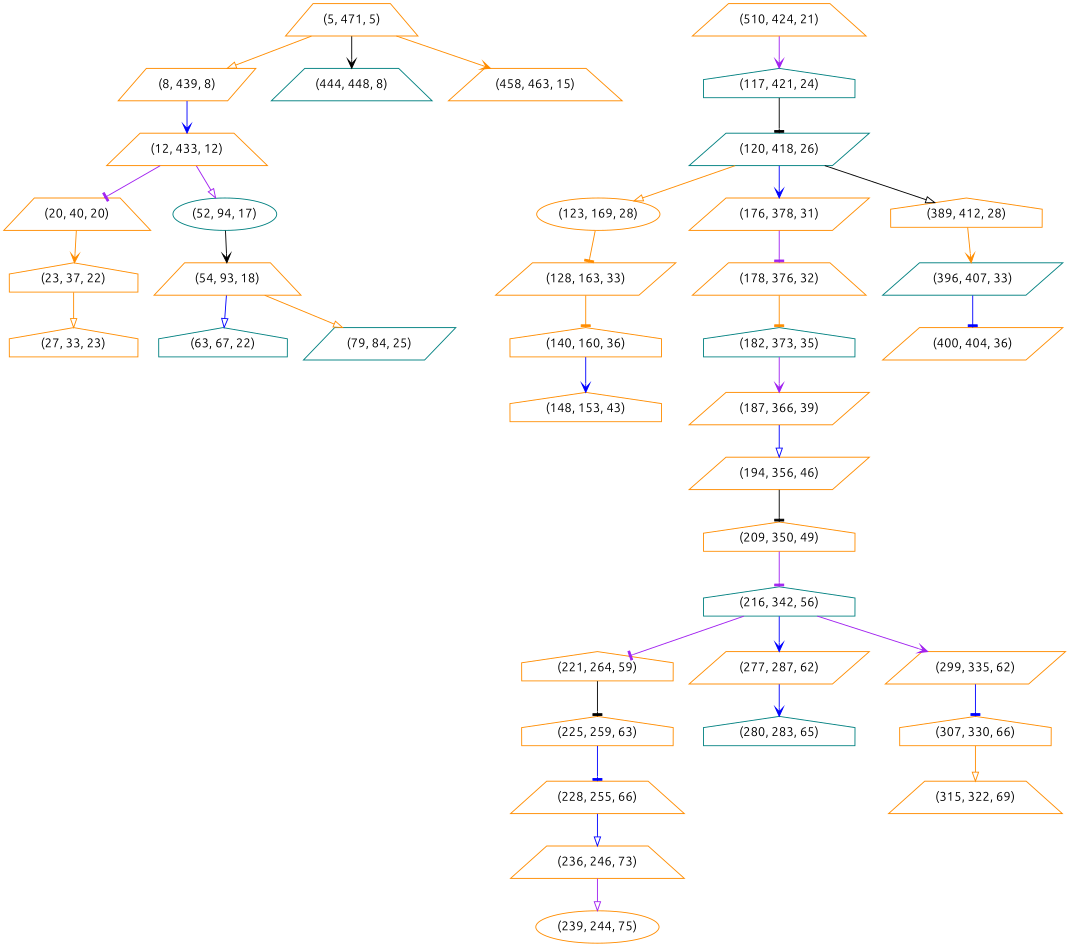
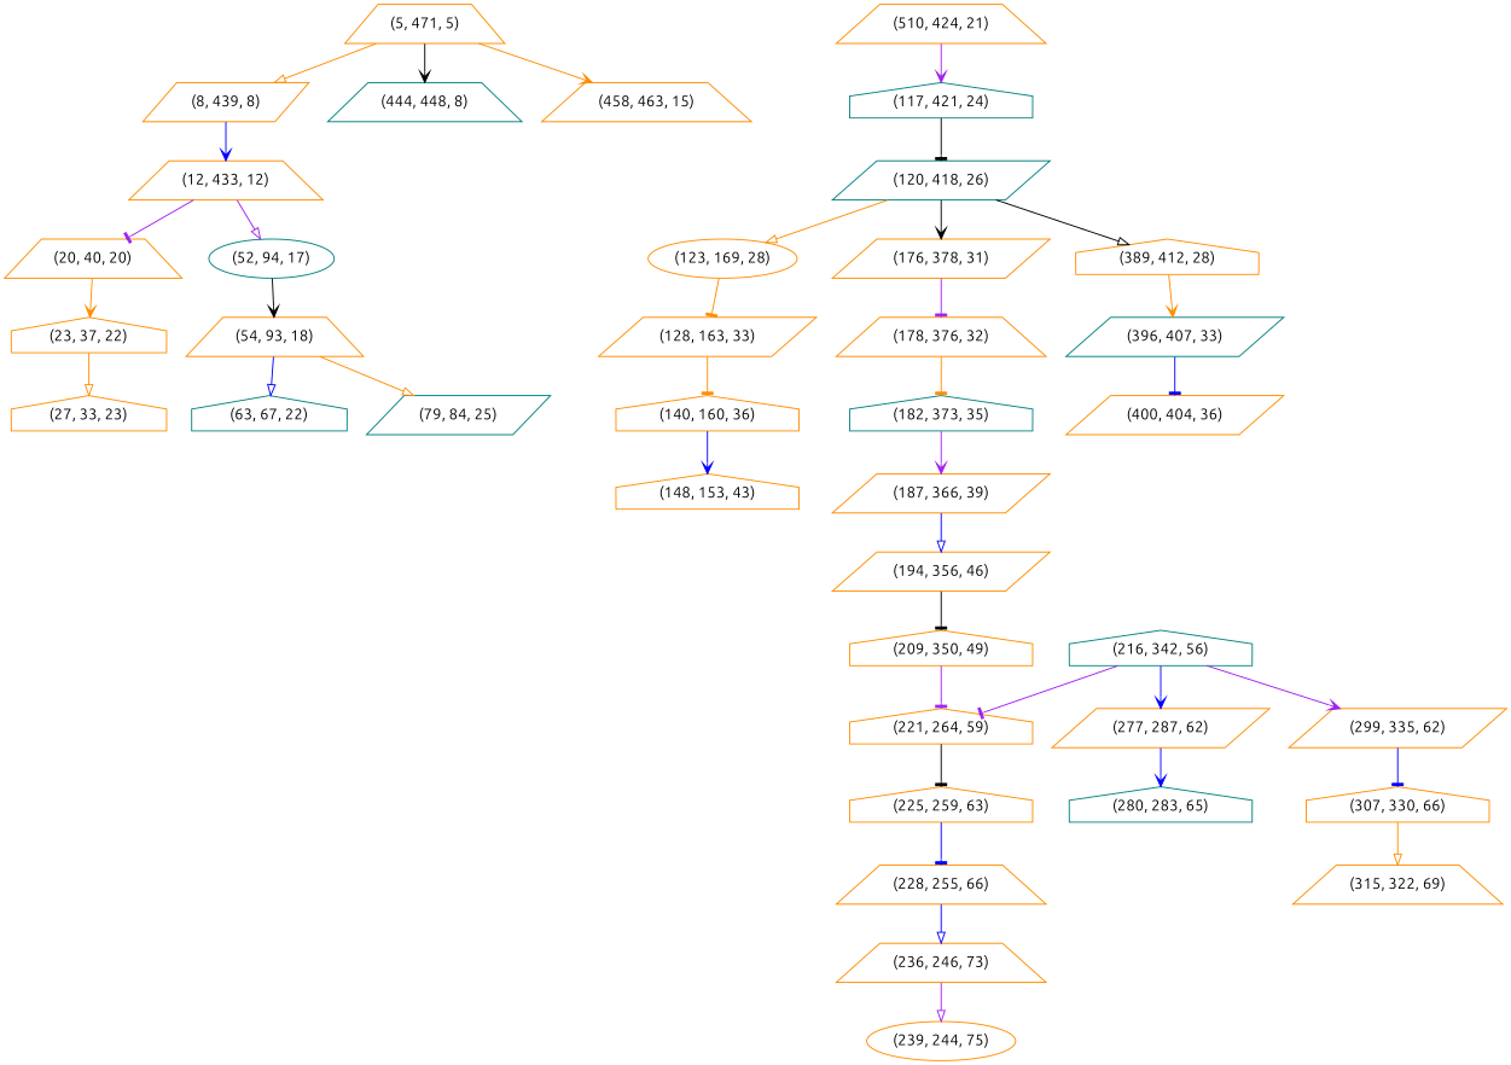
  digraph {
    fontname=Ubuntu
    node [color=darkorange fontname=Ubuntu shape=house]
    edge [arrowhead=vee color=darkorange fontname=Ubuntu]
    "(5, 471, 5)" [shape=trapezium]
    "(8, 439, 8)" [shape=parallelogram]
    "(444, 448, 8)" [color=teal shape=trapezium]
    n4 [label="(458, 463, 15)" shape=trapezium]
    "(12, 433, 12)" [shape=trapezium]
    "(20, 40, 20)" [shape=trapezium]
    "(52, 94, 17)" [color=teal shape=ellipse]
    "(23, 37, 22)"
    "(54, 93, 18)" [shape=trapezium]
    "(27, 33, 23)"
    "(63, 67, 22)" [color=teal]
    "(79, 84, 25)" [color=teal shape=parallelogram]
    n13 [label="(510, 424, 21)" shape=trapezium]
    "(117, 421, 24)" [color=teal]
    "(120, 418, 26)" [color=teal shape=parallelogram]
    "(123, 169, 28)" [shape=ellipse]
    "(176, 378, 31)" [shape=parallelogram]
    "(389, 412, 28)"
    "(128, 163, 33)" [shape=parallelogram]
    "(178, 376, 32)" [shape=trapezium]
    "(396, 407, 33)" [color=teal shape=parallelogram]
    "(140, 160, 36)"
    "(148, 153, 43)"
    "(182, 373, 35)" [color=teal]
    "(187, 366, 39)" [shape=parallelogram]
    "(194, 356, 46)" [shape=parallelogram]
    "(209, 350, 49)"
    "(216, 342, 56)" [color=teal]
    "(221, 264, 59)"
    "(277, 287, 62)" [shape=parallelogram]
    "(299, 335, 62)" [shape=parallelogram]
    "(225, 259, 63)"
    "(280, 283, 65)" [color=teal]
    "(307, 330, 66)"
    "(228, 255, 66)" [shape=trapezium]
    "(236, 246, 73)" [shape=trapezium]
    "(239, 244, 75)" [shape=ellipse]
    "(315, 322, 69)" [shape=trapezium]
    "(400, 404, 36)" [shape=parallelogram]
    "(5, 471, 5)" -> "(8, 439, 8)" [arrowhead=onormal]
    "(5, 471, 5)" -> "(444, 448, 8)" [color=black]
    "(5, 471, 5)" -> n4
    "(8, 439, 8)" -> "(12, 433, 12)" [color=blue]
    "(12, 433, 12)" -> "(20, 40, 20)" [arrowhead=tee color=purple]
    "(12, 433, 12)" -> "(52, 94, 17)" [arrowhead=onormal color=purple]
    "(20, 40, 20)" -> "(23, 37, 22)"
    "(52, 94, 17)" -> "(54, 93, 18)" [color=black]
    "(23, 37, 22)" -> "(27, 33, 23)" [arrowhead=onormal]
    "(54, 93, 18)" -> "(63, 67, 22)" [arrowhead=onormal color=blue]
    "(54, 93, 18)" -> "(79, 84, 25)" [arrowhead=onormal]
    n13 -> "(117, 421, 24)" [color=purple]
    "(117, 421, 24)" -> "(120, 418, 26)" [arrowhead=tee color=black]
    "(120, 418, 26)" -> "(123, 169, 28)" [arrowhead=onormal]
-   "(120, 418, 26)" -> "(176, 378, 31)" [color=blue]
+   "(120, 418, 26)" -> "(176, 378, 31)" [color=black]
    "(120, 418, 26)" -> "(389, 412, 28)" [arrowhead=onormal color=black]
    "(123, 169, 28)" -> "(128, 163, 33)" [arrowhead=tee]
    "(176, 378, 31)" -> "(178, 376, 32)" [arrowhead=tee color=purple]
    "(389, 412, 28)" -> "(396, 407, 33)"
    "(128, 163, 33)" -> "(140, 160, 36)" [arrowhead=tee]
    "(178, 376, 32)" -> "(182, 373, 35)" [arrowhead=tee]
    "(396, 407, 33)" -> "(400, 404, 36)" [arrowhead=tee color=blue]
    "(140, 160, 36)" -> "(148, 153, 43)" [color=blue]
    "(182, 373, 35)" -> "(187, 366, 39)" [color=purple]
    "(187, 366, 39)" -> "(194, 356, 46)" [arrowhead=onormal color=blue]
    "(194, 356, 46)" -> "(209, 350, 49)" [arrowhead=tee color=black]
-   "(209, 350, 49)" -> "(216, 342, 56)" [arrowhead=tee color=purple]
+   "(209, 350, 49)" -> "(221, 264, 59)" [arrowhead=tee color=purple]
    "(216, 342, 56)" -> "(221, 264, 59)" [arrowhead=tee color=purple]
    "(216, 342, 56)" -> "(277, 287, 62)" [color=blue]
    "(216, 342, 56)" -> "(299, 335, 62)" [color=purple]
    "(221, 264, 59)" -> "(225, 259, 63)" [arrowhead=tee color=black]
    "(277, 287, 62)" -> "(280, 283, 65)" [color=blue]
    "(299, 335, 62)" -> "(307, 330, 66)" [arrowhead=tee color=blue]
    "(225, 259, 63)" -> "(228, 255, 66)" [arrowhead=tee color=blue]
    "(307, 330, 66)" -> "(315, 322, 69)" [arrowhead=onormal]
    "(228, 255, 66)" -> "(236, 246, 73)" [arrowhead=onormal color=blue]
    "(236, 246, 73)" -> "(239, 244, 75)" [arrowhead=onormal color=purple]
  }
